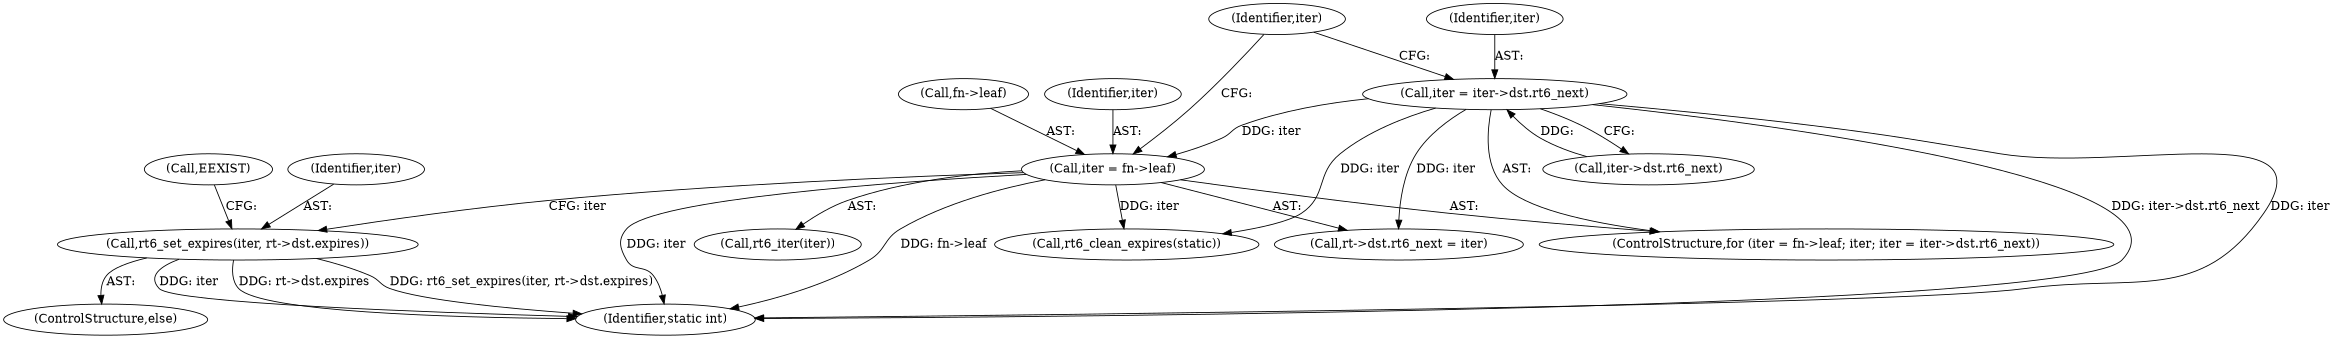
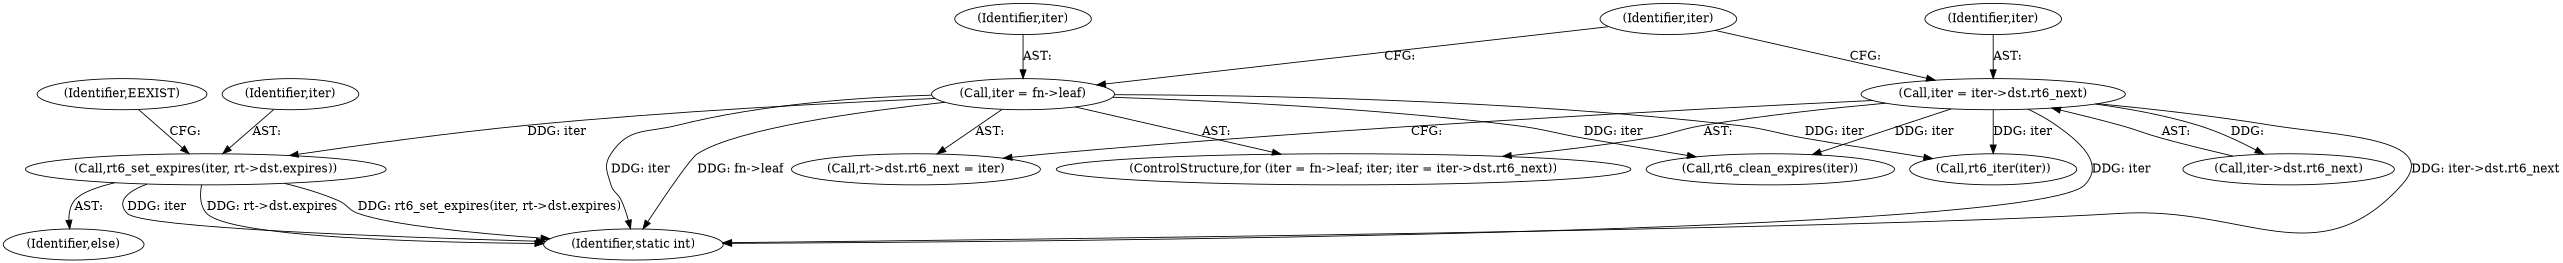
  digraph {
    n1 [label="(Call,rt6_set_expires(iter, rt->dst.expires))"]
-   n2 [label="(ControlStructure,else)"]
+   n2 [label="(Identifier,else)"]
    n3 [label="(Identifier,static int)"]
    n4 [label="(Call,iter = fn->leaf)"]
    n5 [label="(ControlStructure,for (iter = fn->leaf; iter; iter = iter->dst.rt6_next))"]
    n6 [label="(Call,rt->dst.rt6_next = iter)"]
    n7 [label="(Call,rt6_iter(iter))"]
-   n8 [label="(Call,rt6_clean_expires(static))"]
-   n9 [label="(Call,fn->leaf)"]
+   n8 [label="(Call,rt6_clean_expires(iter))"]
    n10 [label="(Call,iter = iter->dst.rt6_next)"]
    n11 [label="(Call,iter->dst.rt6_next)"]
    n12 [label="(Identifier,iter)"]
    n13 [label="(Identifier,iter)"]
    n14 [label="(Identifier,iter)"]
-   n15 [label="(Call,EEXIST)"]
+   n15 [label="(Identifier,EEXIST)"]
    n16 [label="(Identifier,iter)"]
    n1 -> n2 [label="AST: "]
    n1 -> n3 [label="DDG: iter"]
    n1 -> n3 [label="DDG: rt->dst.expires"]
    n1 -> n3 [label="DDG: rt6_set_expires(iter, rt->dst.expires)"]
-   n4 -> n1 [label="CFG: iter"]
+   n4 -> n1 [label="DDG: iter"]
    n4 -> n3 [label="DDG: iter"]
    n4 -> n3 [label="DDG: fn->leaf"]
    n4 -> n5 [label="AST: "]
    n4 -> n6 [label="AST: "]
-   n4 -> n7 [label="AST: "]
+   n4 -> n7 [label="DDG: iter"]
    n4 -> n8 [label="DDG: iter"]
-   n9 -> n4 [label="AST: "]
    n10 -> n3 [label="DDG: iter->dst.rt6_next"]
    n10 -> n3 [label="DDG: iter"]
    n10 -> n5 [label="AST: "]
-   n10 -> n6 [label="DDG: iter"]
-   n10 -> n4 [label="DDG: iter"]
+   n10 -> n6 [label="CFG: "]
+   n10 -> n7 [label="DDG: iter"]
    n10 -> n8 [label="DDG: iter"]
-   n10 -> n11 [label="CFG: "]
-   n11 -> n10 [label="DDG: "]
+   n10 -> n11 [label="DDG: "]
+   n11 -> n10 [label="AST: "]
    n12 -> n4 [label="AST: "]
    n13 -> n4 [label="CFG: "]
    n13 -> n10 [label="CFG: "]
    n14 -> n10 [label="AST: "]
    n15 -> n1 [label="CFG: "]
    n16 -> n1 [label="AST: "]
  }
